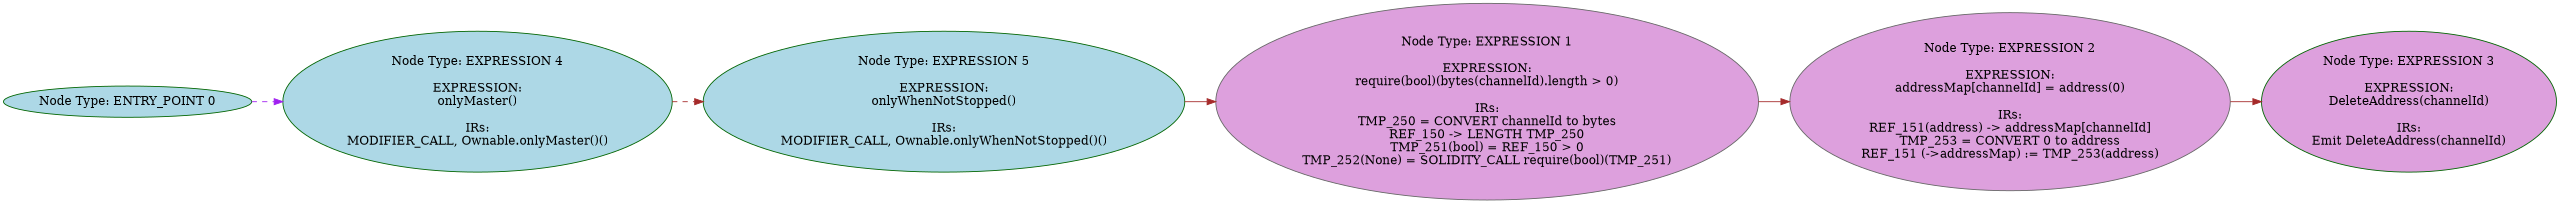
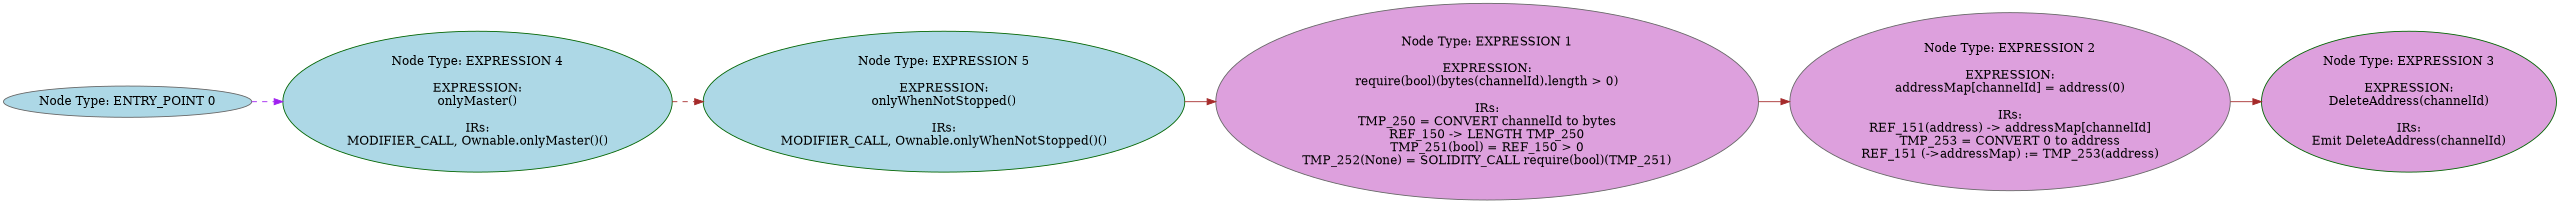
  digraph {
    rankdir=LR
    node [style=filled fillcolor=lightblue color=darkgreen]
    edge [color=brown style=solid]
-   n1 [label="Node Type: ENTRY_POINT 0\n"]
+   n1 [label="Node Type: ENTRY_POINT 0\n" color=gray40]
    n2 [label="Node Type: EXPRESSION 4\n\nEXPRESSION:\nonlyMaster()\n\nIRs:\nMODIFIER_CALL, Ownable.onlyMaster()()"]
    n3 [label="Node Type: EXPRESSION 5\n\nEXPRESSION:\nonlyWhenNotStopped()\n\nIRs:\nMODIFIER_CALL, Ownable.onlyWhenNotStopped()()"]
    n4 [label="Node Type: EXPRESSION 1\n\nEXPRESSION:\nrequire(bool)(bytes(channelId).length > 0)\n\nIRs:\nTMP_250 = CONVERT channelId to bytes\nREF_150 -> LENGTH TMP_250\nTMP_251(bool) = REF_150 > 0\nTMP_252(None) = SOLIDITY_CALL require(bool)(TMP_251)" fillcolor=plum color=gray40]
    n5 [label="Node Type: EXPRESSION 2\n\nEXPRESSION:\naddressMap[channelId] = address(0)\n\nIRs:\nREF_151(address) -> addressMap[channelId]\nTMP_253 = CONVERT 0 to address\nREF_151 (->addressMap) := TMP_253(address)" fillcolor=plum color=gray40]
    n6 [label="Node Type: EXPRESSION 3\n\nEXPRESSION:\nDeleteAddress(channelId)\n\nIRs:\nEmit DeleteAddress(channelId)" fillcolor=plum]
    n1 -> n2 [color=purple style=dashed]
    n2 -> n3 [style=dashed]
    n3 -> n4
    n4 -> n5
    n5 -> n6
  }
